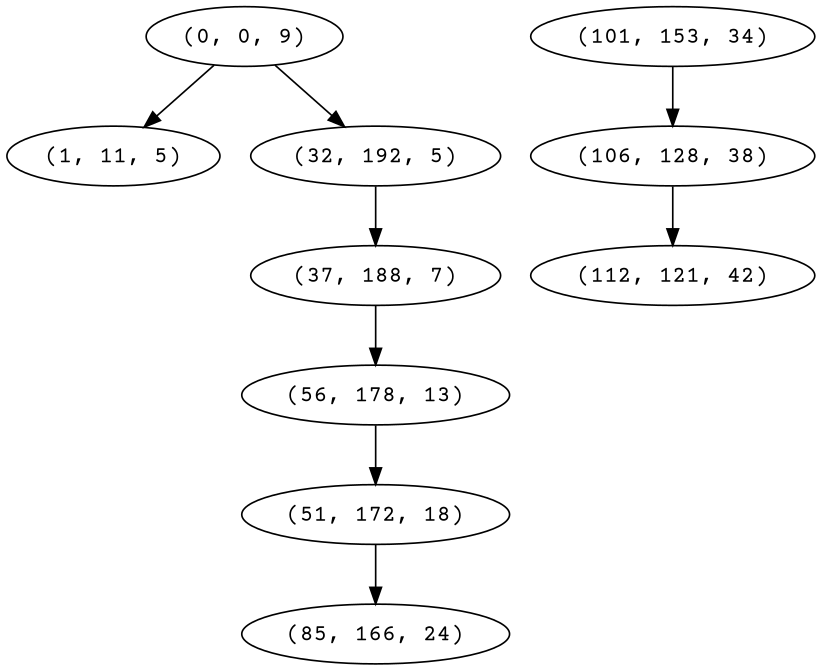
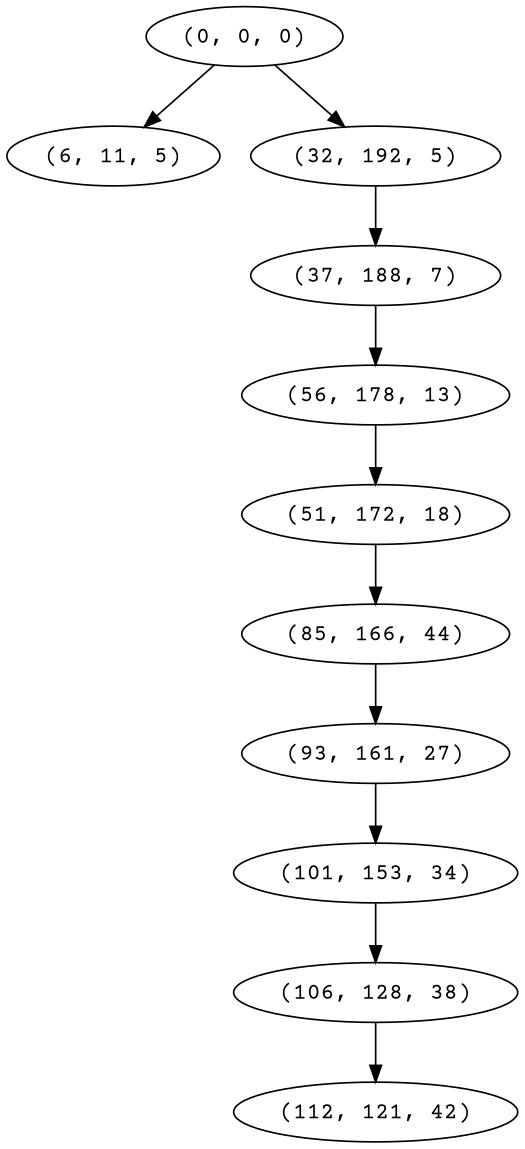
  digraph {
    fontname="Courier Prime"
    node [fontname="Courier Prime"]
    edge [fontname="Courier Prime"]
-   "(0, 0, 0)" [label="(0, 0, 9)"]
-   "(6, 11, 5)" [label="(1, 11, 5)"]
+   "(0, 0, 0)"
+   "(6, 11, 5)"
    "(32, 192, 5)"
    "(37, 188, 7)"
    n5 [label="(56, 178, 13)"]
    "(51, 172, 18)"
-   "(85, 166, 24)"
+   "(85, 166, 24)" [label="(85, 166, 44)"]
+   "(93, 161, 27)"
    "(101, 153, 34)"
    "(106, 128, 38)"
    "(112, 121, 42)"
    "(0, 0, 0)" -> "(6, 11, 5)"
    "(0, 0, 0)" -> "(32, 192, 5)"
    "(32, 192, 5)" -> "(37, 188, 7)"
    "(37, 188, 7)" -> n5
    n5 -> "(51, 172, 18)"
    "(51, 172, 18)" -> "(85, 166, 24)"
+   "(85, 166, 24)" -> "(93, 161, 27)"
+   "(93, 161, 27)" -> "(101, 153, 34)"
    "(101, 153, 34)" -> "(106, 128, 38)"
    "(106, 128, 38)" -> "(112, 121, 42)"
  }
